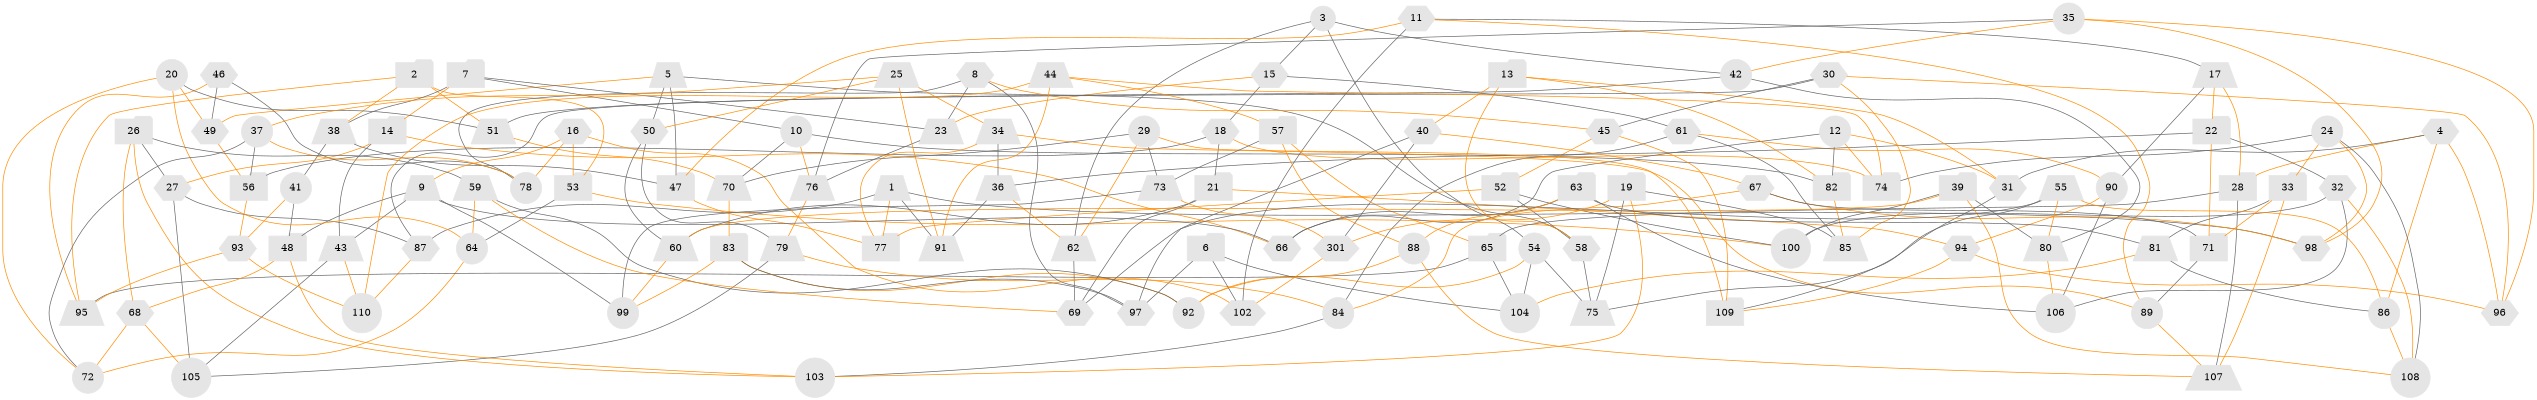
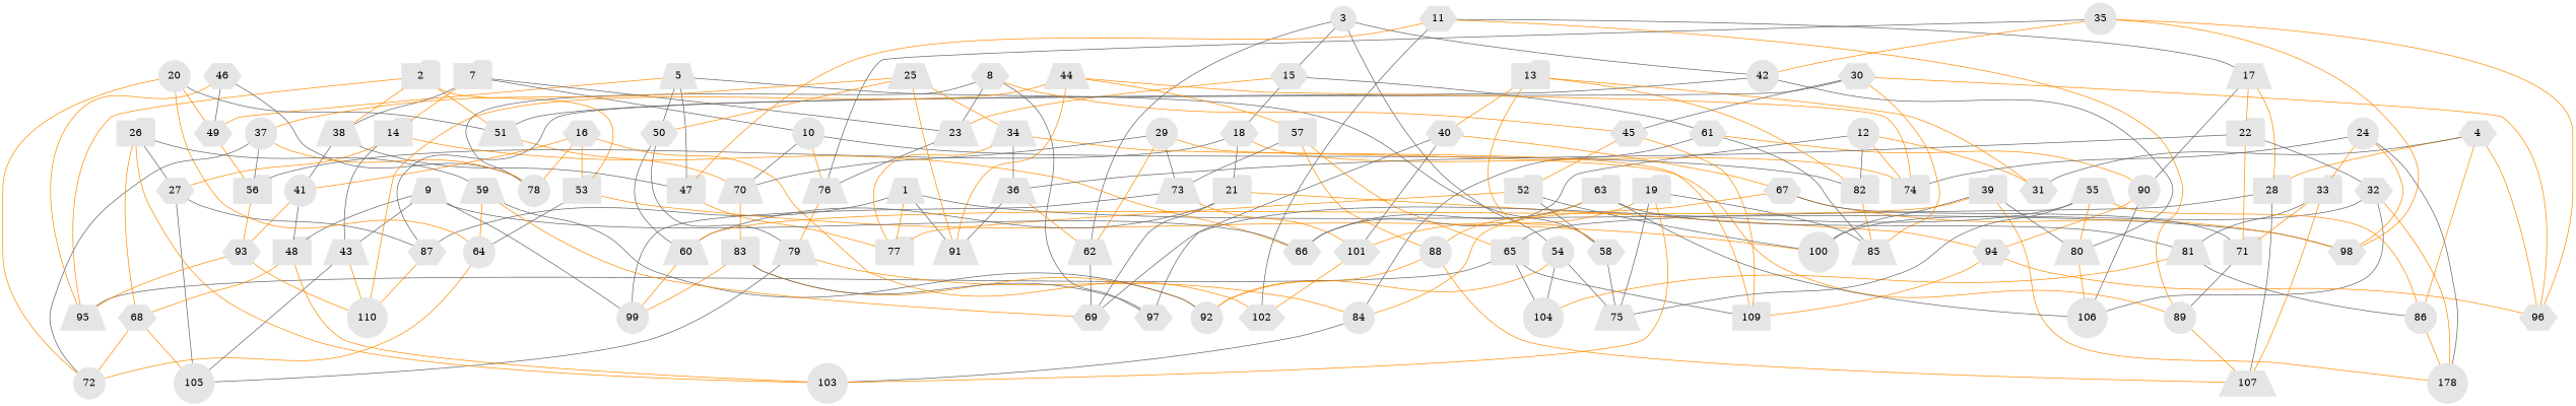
  graph {
    node [color=gray90 shape=hexagon style=filled]
    edge [color=darkorange]
    1 [shape=trapezium]
    77 [shape=folder]
    87
    91 [shape=trapezium]
    98
    110 [shape=circle]
    2 [shape=folder]
    38 [shape=trapezium]
    51 [shape=trapezium]
    53 [shape=folder]
    95 [shape=trapezium]
    47 [shape=folder]
    41 [shape=circle]
    70 [shape=trapezium]
    64 [shape=circle]
    100 [shape=circle]
    3 [shape=circle]
    15
    42 [shape=circle]
    54 [shape=circle]
    62 [shape=trapezium]
    23 [shape=trapezium]
    18
    61
    80 [shape=trapezium]
    104 [shape=circle]
    75 [shape=trapezium]
    92 [shape=circle]
    69
    28 [shape=folder]
    4
    31
    86 [shape=circle]
    96
    65 [shape=folder]
    107 [shape=trapezium]
    109 [shape=folder]
-   108 [shape=circle]
+   108 [shape=circle label=178]
    5 [shape=trapezium]
    49
    50
    58
    56 [shape=folder]
    60 [shape=trapezium]
    79 [shape=trapezium]
-   6 [shape=folder]
    97
    102
    46
    78 [shape=circle]
    7 [shape=folder]
    10 [shape=circle]
    14 [shape=folder]
    76 [shape=trapezium]
    82 [shape=folder]
    43 [shape=trapezium]
    66
    27
    8
    45
    52 [shape=folder]
    9 [shape=trapezium]
    48 [shape=folder]
    99 [shape=circle]
    105 [shape=circle]
    103 [shape=circle]
    68
    83 [shape=folder]
    85 [shape=trapezium]
    11
    17 [shape=trapezium]
    89 [shape=circle]
    22 [shape=folder]
    90 [shape=circle]
    12 [shape=circle]
    74 [shape=folder]
    13 [shape=folder]
    40
-   101 [label=301]
+   101
    67
    21 [shape=folder]
    84 [shape=circle]
    16
    93
    32
    36 [shape=trapezium]
    71 [shape=folder]
    94
    106 [shape=circle]
    19 [shape=folder]
    20 [shape=circle]
    72 [shape=circle]
    24 [shape=circle]
    33 [shape=folder]
    81 [shape=trapezium]
    25 [shape=trapezium]
    34 [shape=trapezium]
    37 [shape=circle]
    26 [shape=folder]
    59 [shape=trapezium]
    29 [shape=circle]
    73 [shape=trapezium]
    30
    35 [shape=circle]
    39 [shape=folder]
    44 [shape=trapezium]
    57 [shape=folder]
    88 [shape=circle]
    55 [shape=trapezium]
    63 [shape=folder]
    1 -- 77
    1 -- 87 [color=gray40]
    1 -- 91 [color=gray40]
    1 -- 98 [color=gray40]
    87 -- 110
    2 -- 38
    2 -- 51
    2 -- 53
    2 -- 95
    38 -- 47 [color=gray40]
    38 -- 41 [color=gray40]
    51 -- 70
    53 -- 64 [color=gray40]
    53 -- 100
    47 -- 77
    41 -- 48 [color=gray40]
    41 -- 93
    70 -- 83
    64 -- 72
    3 -- 15 [color=gray40]
    3 -- 42 [color=gray40]
    3 -- 54 [color=gray40]
    3 -- 62 [color=gray40]
    15 -- 23
    15 -- 18 [color=gray40]
    15 -- 61 [color=gray40]
    42 -- 51 [color=gray40]
    42 -- 80 [color=gray40]
    54 -- 104 [color=gray40]
    54 -- 75 [color=gray40]
    54 -- 92
    62 -- 69 [color=gray40]
    23 -- 76 [color=gray40]
    18 -- 56 [color=gray40]
    18 -- 74
    18 -- 21 [color=gray40]
    61 -- 85 [color=gray40]
    61 -- 90
    61 -- 84 [color=gray40]
    80 -- 106
    28 -- 65 [color=gray40]
    28 -- 107 [color=gray40]
    4 -- 28
    4 -- 31 [color=gray40]
    4 -- 86
    4 -- 96
-   31 -- 109 [color=gray40]
+   65 -- 109 [color=gray40]
    86 -- 108
    65 -- 95 [color=gray40]
    65 -- 104 [color=gray40]
    5 -- 47 [color=gray40]
    5 -- 49
    5 -- 50 [color=gray40]
    5 -- 58 [color=gray40]
    49 -- 56
    50 -- 60 [color=gray40]
    50 -- 79 [color=gray40]
    58 -- 75 [color=gray40]
    56 -- 93
    60 -- 99
    79 -- 105 [color=gray40]
    79 -- 84
-   6 -- 104 [color=gray40]
-   6 -- 97 [color=gray40]
-   6 -- 102 [color=gray40]
    46 -- 95
    46 -- 49 [color=gray40]
    46 -- 78 [color=gray40]
    7 -- 38 [color=gray40]
    7 -- 23 [color=gray40]
    7 -- 10 [color=gray40]
    7 -- 14
    10 -- 70 [color=gray40]
    10 -- 76
    10 -- 82 [color=gray40]
    14 -- 43 [color=gray40]
    14 -- 66
    14 -- 27
    76 -- 79
    82 -- 85
    43 -- 110
    43 -- 105 [color=gray40]
    27 -- 87 [color=gray40]
    27 -- 105 [color=gray40]
    8 -- 23 [color=gray40]
    8 -- 97 [color=gray40]
    8 -- 78 [color=gray40]
    8 -- 45
    45 -- 109
    45 -- 52
    52 -- 77
    52 -- 100 [color=gray40]
    52 -- 58 [color=gray40]
    9 -- 43 [color=gray40]
    9 -- 66 [color=gray40]
    9 -- 48 [color=gray40]
    9 -- 99 [color=gray40]
    48 -- 103
    48 -- 68
    68 -- 105
    68 -- 72
    83 -- 92
    83 -- 97 [color=gray40]
    83 -- 99
    11 -- 47
    11 -- 102 [color=gray40]
    11 -- 17 [color=gray40]
    11 -- 89
    17 -- 28
    17 -- 22
    17 -- 90 [color=gray40]
    89 -- 107
    22 -- 32 [color=gray40]
    22 -- 36 [color=gray40]
    22 -- 71
    90 -- 94
    90 -- 106 [color=gray40]
    12 -- 31
    12 -- 82 [color=gray40]
    12 -- 66 [color=gray40]
    12 -- 74
    13 -- 31
    13 -- 58
    13 -- 82
    13 -- 40
    40 -- 97 [color=gray40]
    40 -- 101 [color=gray40]
    40 -- 67
    101 -- 102
    67 -- 98
    67 -- 84
    67 -- 71 [color=gray40]
    21 -- 69 [color=gray40]
    21 -- 60 [color=gray40]
    21 -- 94
    84 -- 103 [color=gray40]
    16 -- 53
-   16 -- 9
+   16 -- 41
    16 -- 102
    16 -- 78
    93 -- 110
    93 -- 95
    32 -- 100 [color=gray40]
    32 -- 108
    32 -- 106 [color=gray40]
    36 -- 91 [color=gray40]
    36 -- 62
    71 -- 89 [color=gray40]
    94 -- 96
    94 -- 109
    19 -- 75 [color=gray40]
    19 -- 103
    19 -- 85 [color=gray40]
    19 -- 101
    20 -- 51 [color=gray40]
    20 -- 64
    20 -- 49
    20 -- 72
    24 -- 98
    24 -- 108 [color=gray40]
    24 -- 74 [color=gray40]
    24 -- 33
    33 -- 107
    33 -- 71
    33 -- 81 [color=gray40]
    81 -- 104
    81 -- 86 [color=gray40]
    25 -- 91
    25 -- 50
    25 -- 34
    25 -- 37
    34 -- 77
    34 -- 89
    34 -- 36 [color=gray40]
    37 -- 56 [color=gray40]
    37 -- 78
    37 -- 72 [color=gray40]
    26 -- 27 [color=gray40]
    26 -- 103
    26 -- 68
    26 -- 59 [color=gray40]
    59 -- 64
    59 -- 92 [color=gray40]
    59 -- 69
    29 -- 70 [color=gray40]
    29 -- 62
    29 -- 109
    29 -- 73 [color=gray40]
    73 -- 99 [color=gray40]
    73 -- 101
    30 -- 87 [color=gray40]
    30 -- 96
    30 -- 45 [color=gray40]
    30 -- 85
    35 -- 98
    35 -- 42
    35 -- 96
    35 -- 76 [color=gray40]
    39 -- 100 [color=gray40]
    39 -- 80 [color=gray40]
    39 -- 108
    39 -- 60
    44 -- 91
    44 -- 110
    44 -- 74
    44 -- 57
    57 -- 65
    57 -- 73 [color=gray40]
    57 -- 88
    88 -- 92
    88 -- 107
    55 -- 80
    55 -- 75 [color=gray40]
    55 -- 69 [color=gray40]
    55 -- 86
    63 -- 66 [color=gray40]
    63 -- 106 [color=gray40]
    63 -- 81 [color=gray40]
    63 -- 88
  }
